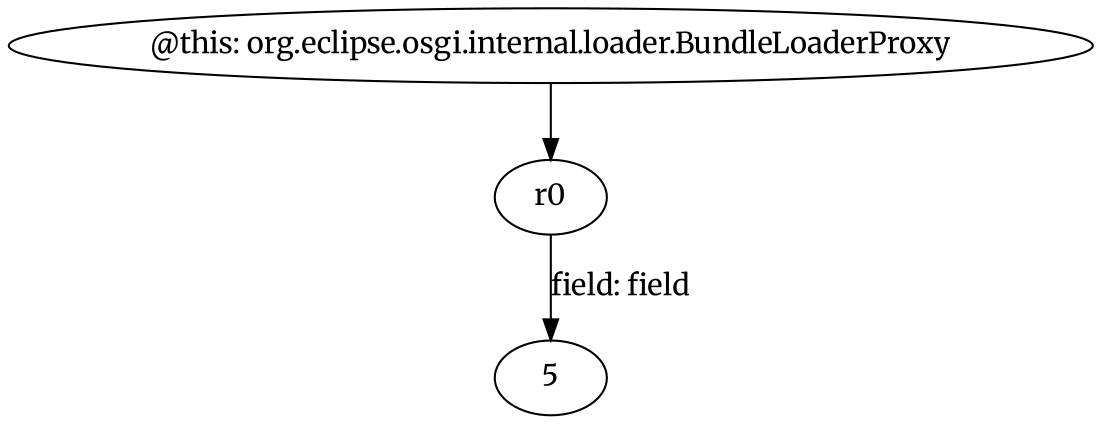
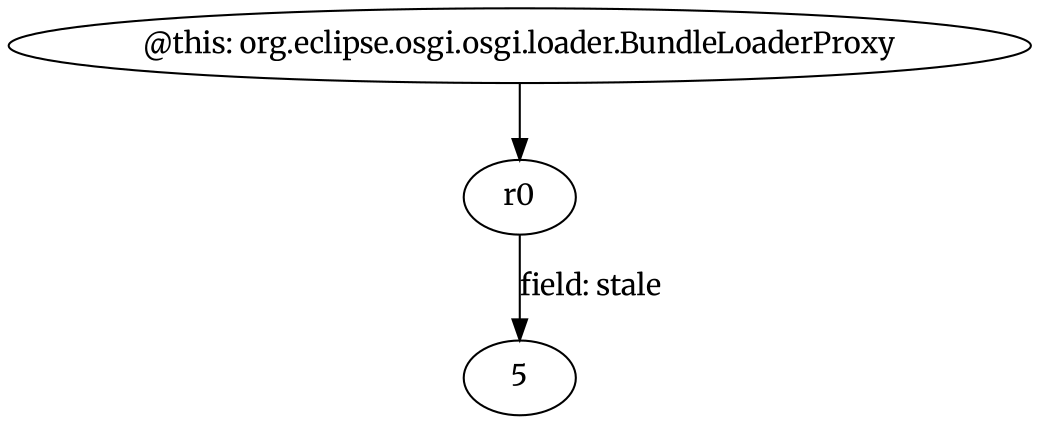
  digraph {
    fontname=Merriweather
    node [fontname=Merriweather]
    edge [fontname=Merriweather]
    n1 [label=r0]
    n2 [label=5]
-   n3 [label="@this: org.eclipse.osgi.internal.loader.BundleLoaderProxy"]
-   n1 -> n2 [label="field: field"]
+   n3 [label="@this: org.eclipse.osgi.osgi.loader.BundleLoaderProxy"]
+   n1 -> n2 [label="field: stale"]
    n3 -> n1
  }
